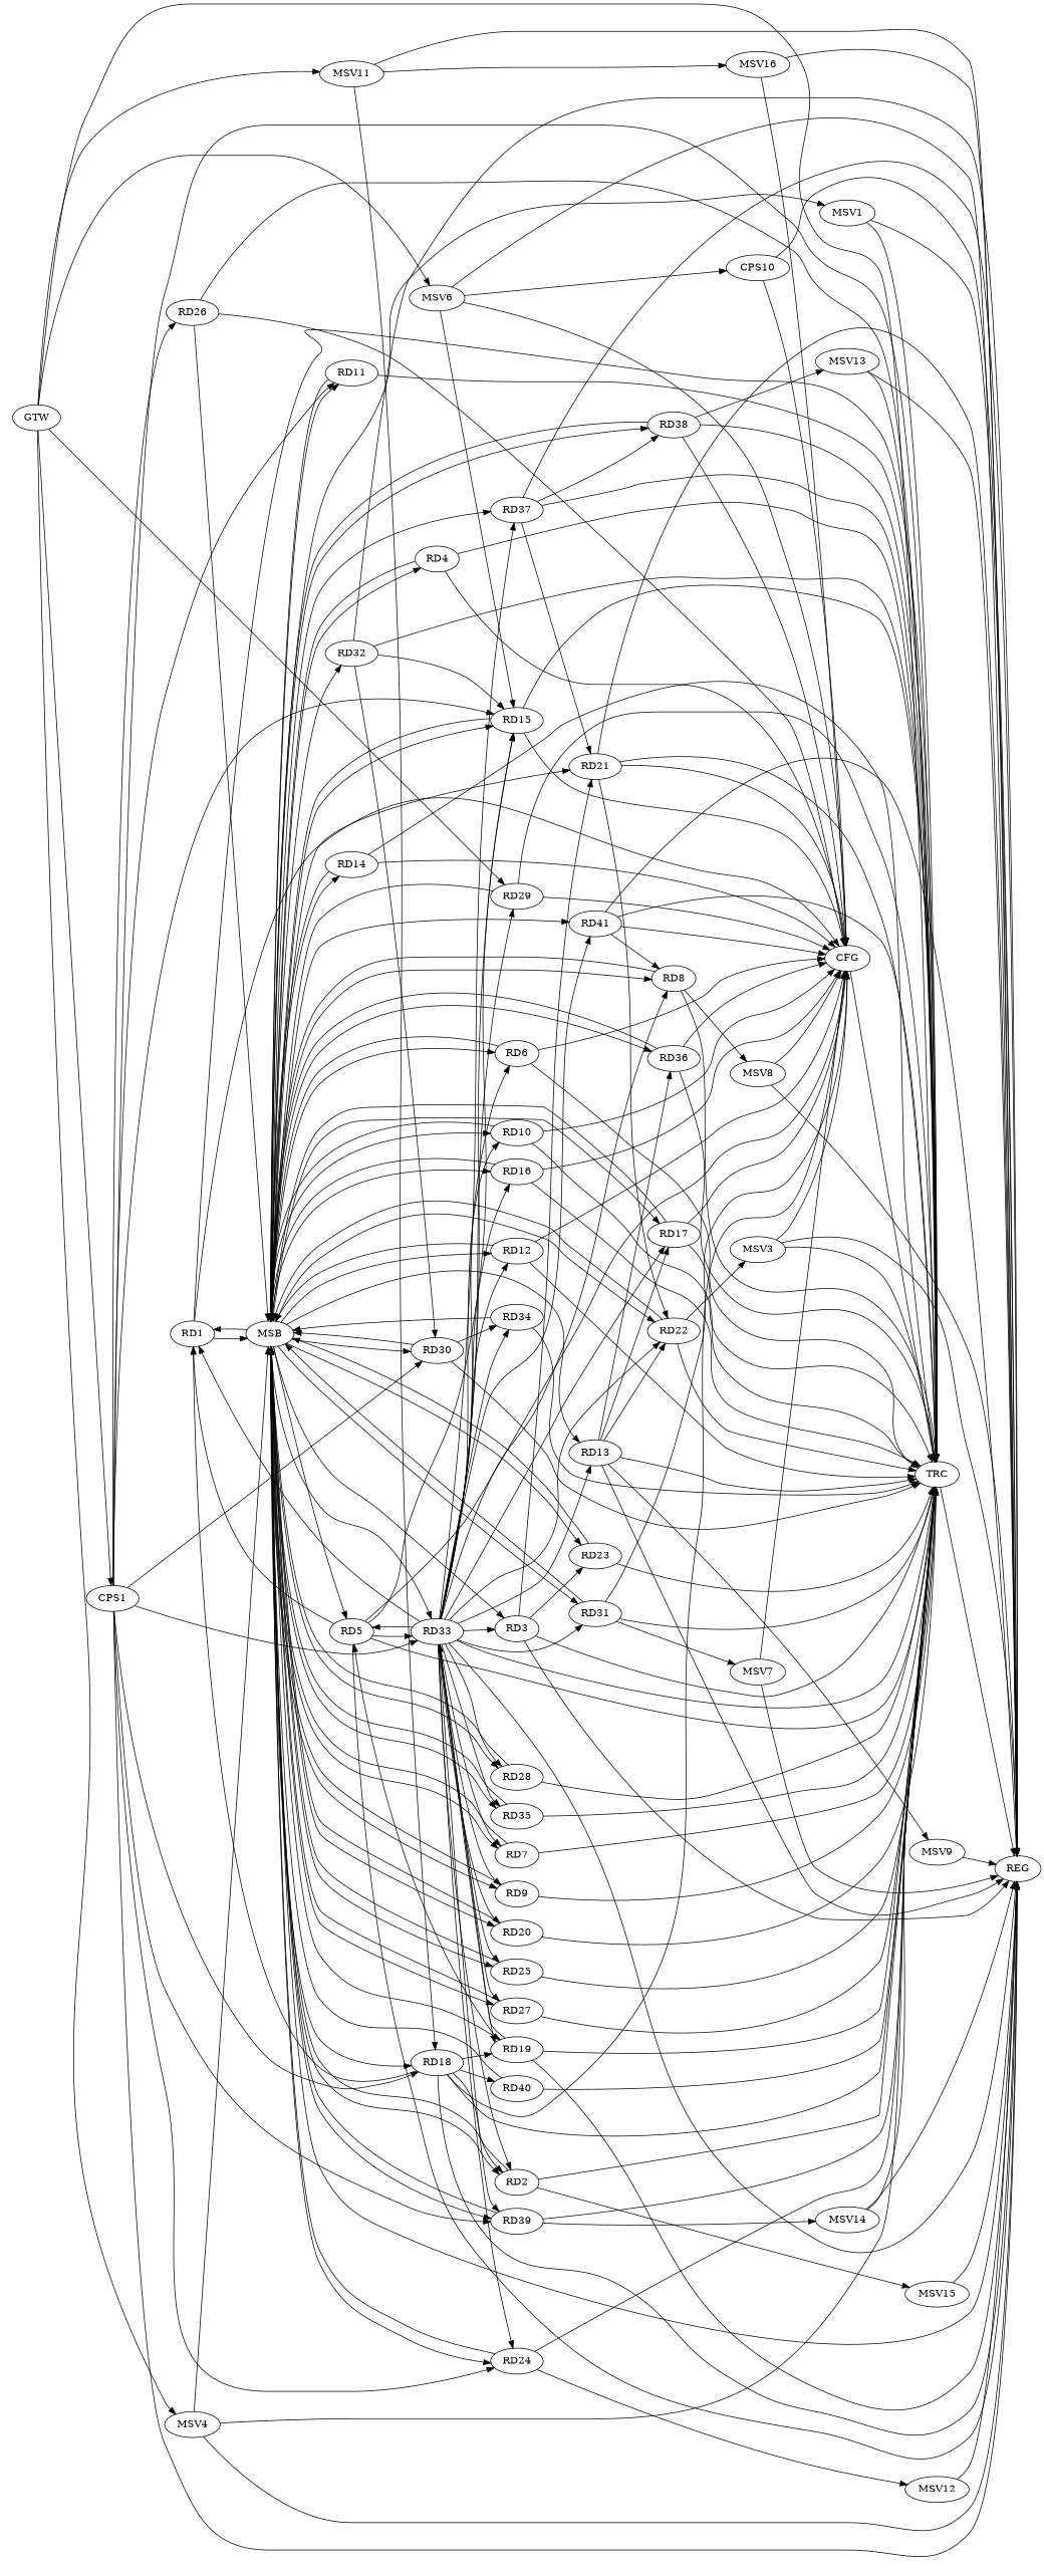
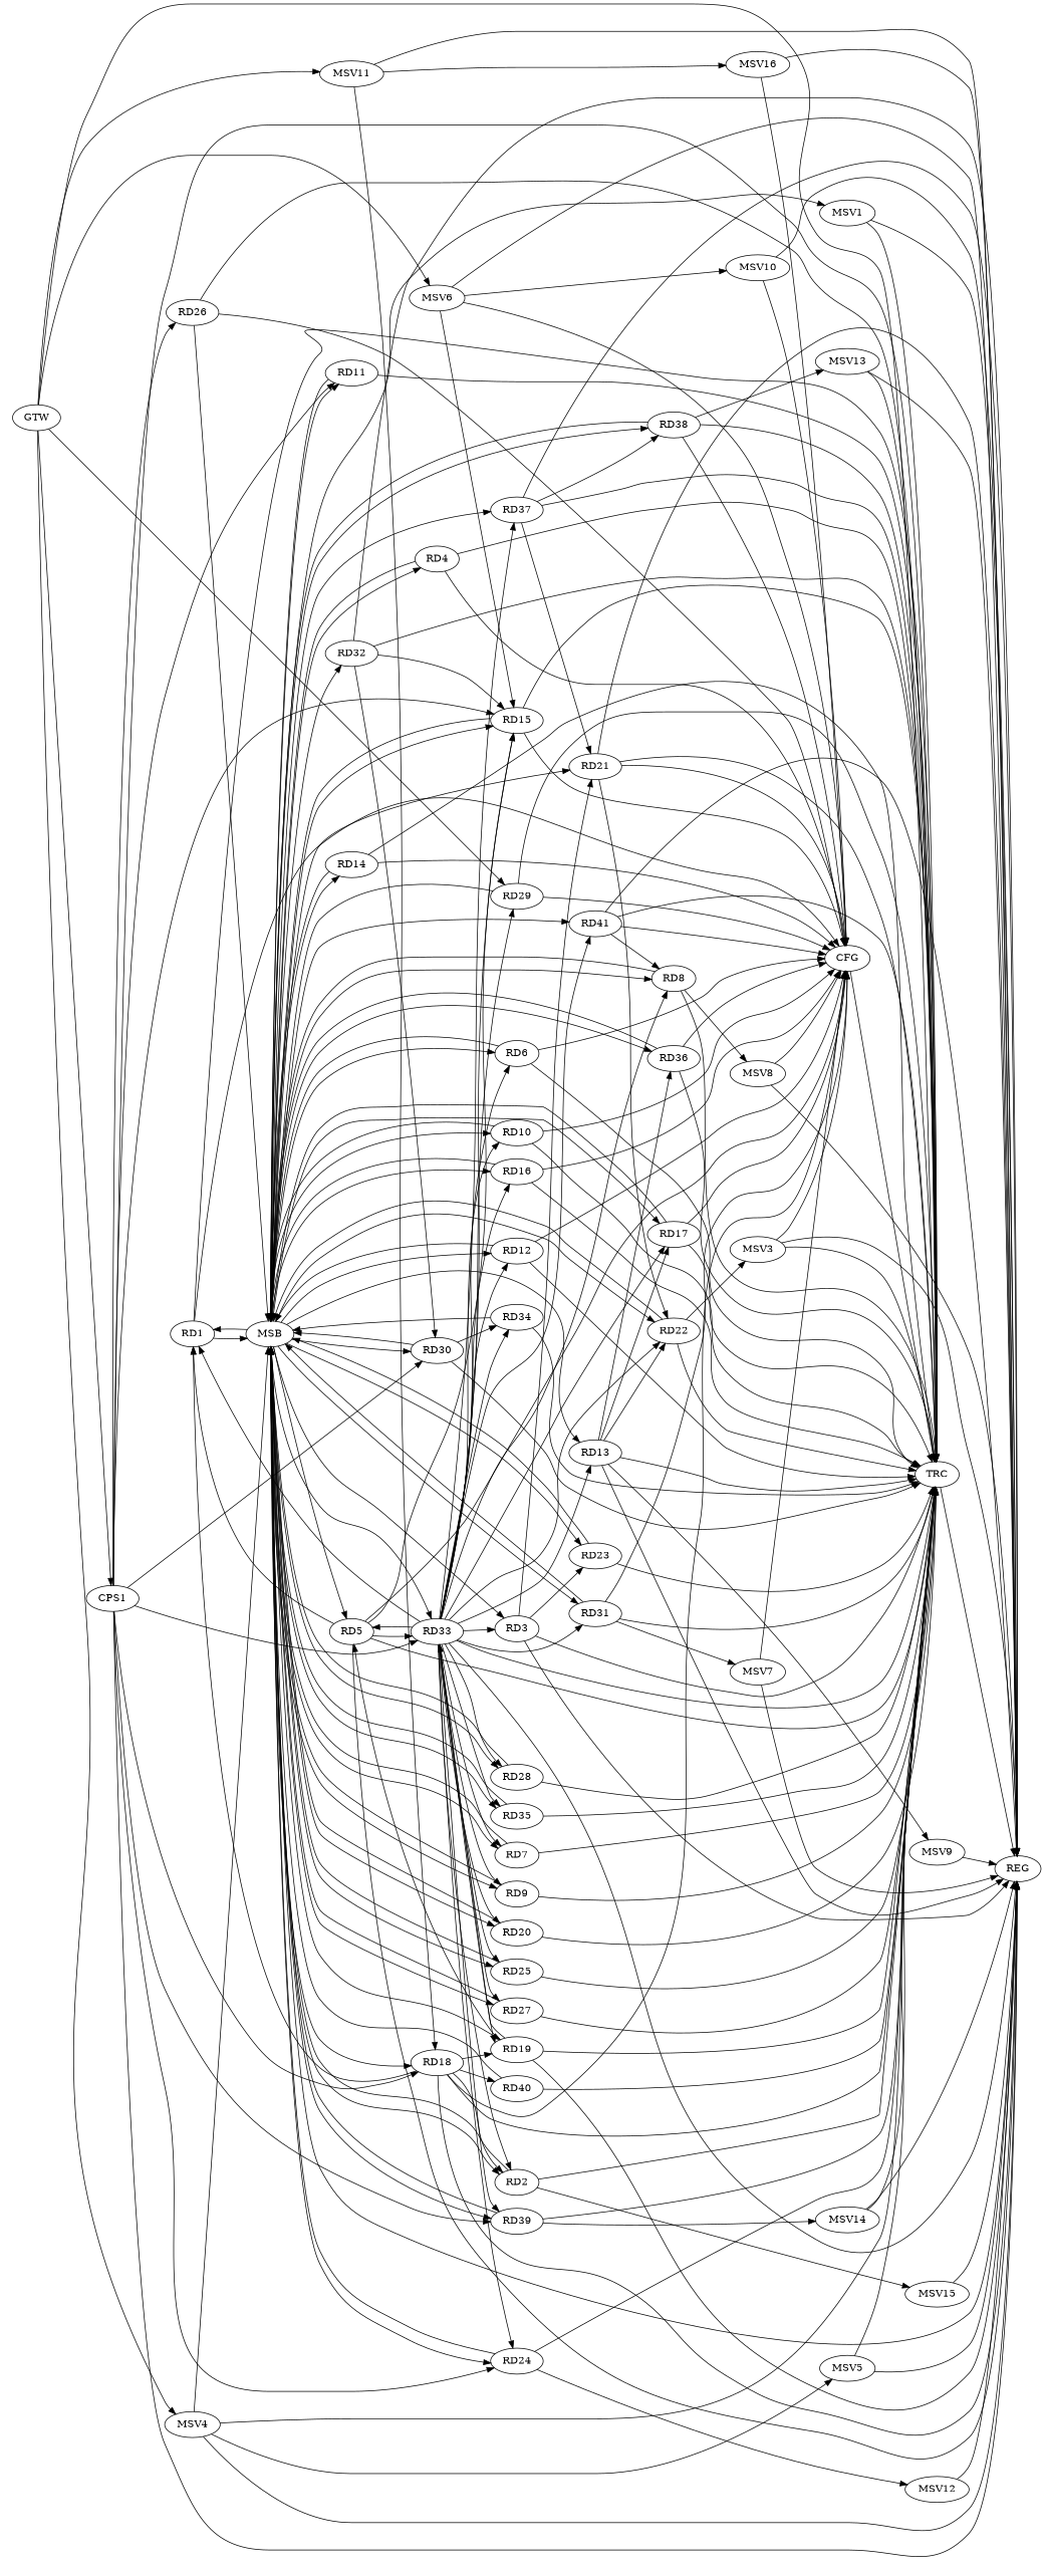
  strict digraph {
    rankdir=LR
    n1 [label=RD1]
    n2 [label=MSB]
    n3 [label=CFG]
    n4 [label=TRC]
    n5 [label=RD2]
    n6 [label=RD3]
    n7 [label=RD21]
    n8 [label=RD23]
    n9 [label=REG]
    n10 [label=RD4]
    n11 [label=RD5]
    n12 [label=RD15]
    n13 [label=RD33]
    n14 [label=RD6]
    n15 [label=RD7]
    n16 [label=RD8]
    n17 [label=RD9]
    n18 [label=RD10]
    n19 [label=RD11]
    n20 [label=RD12]
    n21 [label=RD13]
    n22 [label=RD17]
    n23 [label=RD22]
    n24 [label=RD36]
    n25 [label=RD14]
    n26 [label=RD16]
    n27 [label=RD18]
    n28 [label=RD19]
    n29 [label=RD20]
    n30 [label=RD24]
    n31 [label=RD25]
    n32 [label=RD27]
    n33 [label=RD28]
    n34 [label=RD30]
    n35 [label=RD31]
    n36 [label=RD32]
    n37 [label=RD35]
    n38 [label=RD37]
    n39 [label=RD39]
    n40 [label=RD41]
    n41 [label=RD38]
    n42 [label=MSV1]
    n43 [label=MSV15]
    n44 [label=RD29]
    n45 [label=RD34]
    n46 [label=MSV8]
    n47 [label=MSV9]
    n48 [label=MSV3]
    n49 [label=RD40]
    n50 [label=MSV12]
    n51 [label=RD26]
    n52 [label=MSV7]
    n53 [label=MSV14]
    n54 [label=MSV13]
    n55 [label=CPS1]
    n56 [label=GTW]
    n57 [label=MSV4]
    n58 [label=MSV6]
    n59 [label=MSV11]
-   n61 [label=CPS10]
+   n60 [label=MSV5]
+   n61 [label=MSV10]
    n62 [label=MSV16]
    n1 -> n2
    n1 -> n3
    n1 -> n4
    n2 -> n1
    n2 -> n5
    n2 -> n6
    n2 -> n7
    n2 -> n8
    n2 -> n9
    n2 -> n10
    n2 -> n11
    n2 -> n12
    n2 -> n13
    n2 -> n14
    n2 -> n15
    n2 -> n16
    n2 -> n17
    n2 -> n18
    n2 -> n19
    n2 -> n20
    n2 -> n21
    n2 -> n22
    n2 -> n23
    n2 -> n24
    n2 -> n25
    n2 -> n26
    n2 -> n27
    n2 -> n28
    n2 -> n29
    n2 -> n30
    n2 -> n31
    n2 -> n32
    n2 -> n33
    n2 -> n34
    n2 -> n35
    n2 -> n36
    n2 -> n37
    n2 -> n38
    n2 -> n39
    n2 -> n40
    n2 -> n41
    n2 -> n42
    n3 -> n4
    n4 -> n9
    n5 -> n2
    n5 -> n4
    n5 -> n43
    n6 -> n4
    n6 -> n7
    n6 -> n8
    n6 -> n9
    n7 -> n3
    n7 -> n4
    n7 -> n9
    n7 -> n23
    n8 -> n2
    n8 -> n4
    n10 -> n2
    n10 -> n3
    n10 -> n4
    n11 -> n1
    n11 -> n3
    n11 -> n4
    n11 -> n9
    n11 -> n12
    n11 -> n13
    n12 -> n2
    n12 -> n3
    n12 -> n4
    n13 -> n1
    n13 -> n4
    n13 -> n5
    n13 -> n6
    n13 -> n9
    n13 -> n11
    n13 -> n12
    n13 -> n14
    n13 -> n15
    n13 -> n16
    n13 -> n17
    n13 -> n18
    n13 -> n20
    n13 -> n21
    n13 -> n22
    n13 -> n23
    n13 -> n26
    n13 -> n28
    n13 -> n29
    n13 -> n30
    n13 -> n31
    n13 -> n32
    n13 -> n33
    n13 -> n35
    n13 -> n37
    n13 -> n38
    n13 -> n39
    n13 -> n40
    n13 -> n44
    n13 -> n45
    n14 -> n2
    n14 -> n3
    n14 -> n4
    n15 -> n2
    n15 -> n4
    n16 -> n2
    n16 -> n4
    n16 -> n46
    n17 -> n2
    n17 -> n4
    n18 -> n2
    n18 -> n3
    n18 -> n4
    n19 -> n2
    n19 -> n4
    n20 -> n2
    n20 -> n3
    n20 -> n4
    n21 -> n4
    n21 -> n9
    n21 -> n22
    n21 -> n23
    n21 -> n24
    n21 -> n47
    n22 -> n2
    n22 -> n3
    n22 -> n4
    n23 -> n2
    n23 -> n4
    n23 -> n48
    n24 -> n2
    n24 -> n3
    n24 -> n4
    n25 -> n2
    n25 -> n3
    n25 -> n4
    n26 -> n2
    n26 -> n3
    n26 -> n4
    n27 -> n1
    n27 -> n3
    n27 -> n4
    n27 -> n5
    n27 -> n9
    n27 -> n28
    n27 -> n49
    n28 -> n4
    n28 -> n9
    n28 -> n11
    n28 -> n13
    n29 -> n2
    n29 -> n4
    n30 -> n2
    n30 -> n4
    n30 -> n50
    n31 -> n2
    n31 -> n4
    n32 -> n2
    n32 -> n4
    n33 -> n2
    n33 -> n4
    n34 -> n2
    n34 -> n4
    n34 -> n45
    n35 -> n2
    n35 -> n3
    n35 -> n4
    n35 -> n52
    n36 -> n4
    n36 -> n9
    n36 -> n12
    n36 -> n34
    n37 -> n2
    n37 -> n4
    n38 -> n4
    n38 -> n7
    n38 -> n9
    n38 -> n41
    n39 -> n2
    n39 -> n4
    n39 -> n53
    n40 -> n3
    n40 -> n4
    n40 -> n9
    n40 -> n16
    n41 -> n2
    n41 -> n3
    n41 -> n4
    n41 -> n54
    n42 -> n4
    n42 -> n9
    n43 -> n9
    n44 -> n2
    n44 -> n3
    n44 -> n4
    n45 -> n2
    n45 -> n4
    n46 -> n3
    n46 -> n9
    n47 -> n9
    n48 -> n3
    n48 -> n4
    n48 -> n9
    n49 -> n2
    n49 -> n4
    n50 -> n9
    n51 -> n2
    n51 -> n3
    n51 -> n4
    n52 -> n3
    n52 -> n9
    n53 -> n4
    n53 -> n9
    n54 -> n4
    n54 -> n9
    n55 -> n4
    n55 -> n9
    n55 -> n12
    n55 -> n13
    n55 -> n19
    n55 -> n27
    n55 -> n30
    n55 -> n34
    n55 -> n39
    n55 -> n51
    n56 -> n4
    n56 -> n44
    n56 -> n55
    n56 -> n57
    n56 -> n58
    n56 -> n59
    n57 -> n2
    n57 -> n4
    n57 -> n9
+   n57 -> n60
    n58 -> n3
    n58 -> n9
    n58 -> n12
    n58 -> n61
    n59 -> n9
    n59 -> n27
    n59 -> n62
+   n60 -> n4
+   n60 -> n9
    n61 -> n3
    n61 -> n9
    n62 -> n3
    n62 -> n9
  }
